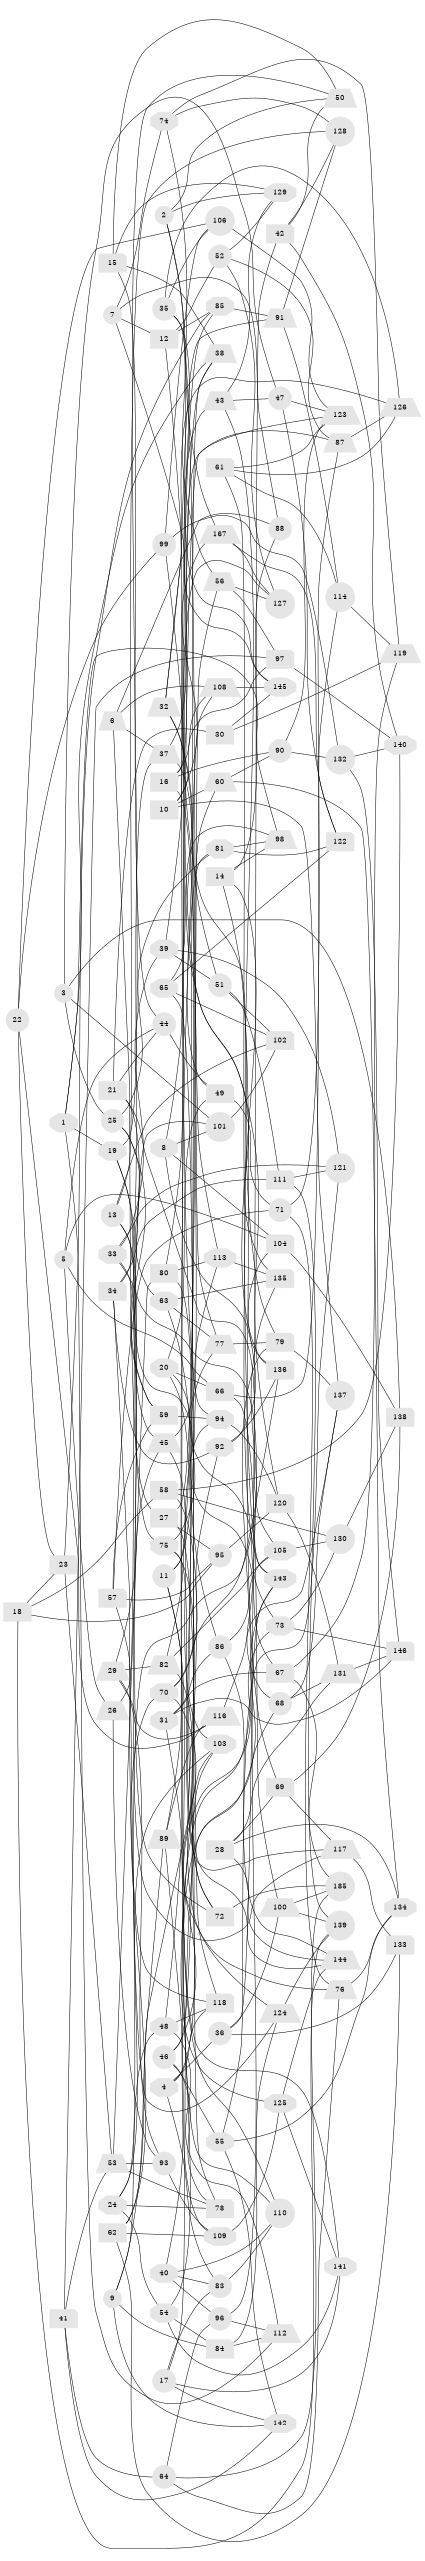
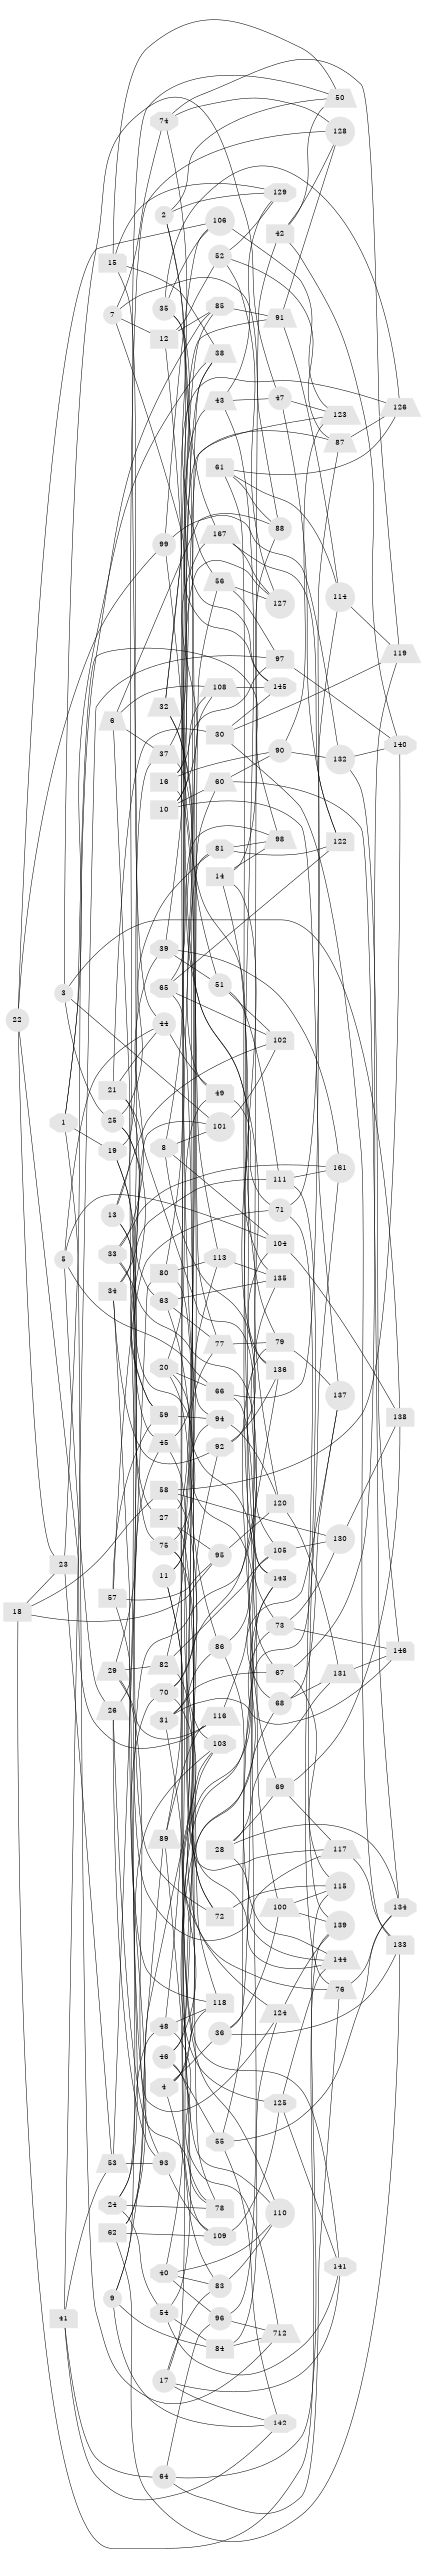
  graph {
    rankdir=LR
    node [color=gray90 shape=note style=filled]
    1 [shape=octagon]
    19 [shape=octagon]
    38 [shape=trapezium]
    98 [shape=trapezium]
-   112 [shape=trapezium]
+   112 [shape=trapezium label=712]
    50 [shape=trapezium]
    45 [shape=trapezium]
    59
    2 [shape=circle]
    56 [shape=trapezium]
    129 [shape=octagon]
    143 [shape=octagon]
    97
    127 [shape=circle]
    3 [shape=circle]
    25 [shape=circle]
    47 [shape=circle]
    101 [shape=circle]
    138
    63 [shape=octagon]
    81 [shape=octagon]
    122
    123 [shape=trapezium]
    102
    4 [shape=octagon]
    36 [shape=circle]
    83 [shape=circle]
    103 [shape=octagon]
    118
    133
    42
    100 [shape=trapezium]
    110 [shape=circle]
    26 [shape=trapezium]
    5 [shape=circle]
    44 [shape=circle]
    66
    104
    78
    93 [shape=circle]
    49
    114 [shape=circle]
    6 [shape=trapezium]
    37 [shape=trapezium]
    75 [shape=octagon]
    88 [shape=circle]
    108 [shape=trapezium]
    43 [shape=trapezium]
    117 [shape=trapezium]
    77 [shape=trapezium]
    124 [shape=trapezium]
    145 [shape=octagon]
    7 [shape=circle]
    12
    74 [shape=octagon]
    52 [shape=circle]
    85 [shape=octagon]
    94 [shape=octagon]
    n59 [label=167 shape=trapezium]
    128 [shape=circle]
    119 [shape=trapezium]
    8 [shape=octagon]
    136
    48 [shape=octagon]
    9 [shape=circle]
    84
    89 [shape=trapezium]
    142 [shape=octagon]
    116 [shape=trapezium]
    109 [shape=octagon]
    10
    60 [shape=trapezium]
    137 [shape=circle]
    90 [shape=circle]
    134 [shape=octagon]
    140 [shape=octagon]
    11 [shape=circle]
    141 [shape=octagon]
    87 [shape=trapezium]
    91 [shape=trapezium]
    120
    27
    13 [shape=circle]
    72
    95 [shape=circle]
-   115 [shape=circle label=185]
+   115 [shape=circle]
    14
    69
    15
    16
    113 [shape=octagon]
    126 [shape=trapezium]
    132 [shape=circle]
    135
    17 [shape=circle]
    18
    23
    58
    139 [shape=circle]
    53 [shape=trapezium]
    130 [shape=circle]
    20 [shape=octagon]
    73 [shape=octagon]
    71 [shape=circle]
    146
    21
    30
    68 [shape=circle]
    105 [shape=octagon]
    131 [shape=trapezium]
    22 [shape=circle]
    99 [shape=circle]
    106 [shape=circle]
    80
    24 [shape=octagon]
    54 [shape=octagon]
    86 [shape=circle]
    28
    144 [shape=trapezium]
    29 [shape=trapezium]
    82 [shape=trapezium]
    125 [shape=octagon]
    31 [shape=octagon]
    67
    32 [shape=trapezium]
    51 [shape=circle]
    111
    33 [shape=octagon]
    39 [shape=octagon]
-   121 [shape=circle]
+   121 [shape=circle label=161]
    34
    92 [shape=octagon]
    35 [shape=circle]
    79
    40 [shape=octagon]
    96 [shape=circle]
    41
    64 [shape=circle]
    76 [shape=trapezium]
    46 [shape=circle]
    55 [shape=octagon]
    57
    61
    62
    70 [shape=octagon]
    65 [shape=octagon]
    1 -- 19
    1 -- 38
    1 -- 98
    1 -- 112
    19 -- 50
    19 -- 45
    19 -- 59
    45 -- 103
    45 -- 113
    59 -- 94
    2 -- 50
    2 -- 56
    2 -- 129
    2 -- 143
    56 -- 97
    56 -- 127
    97 -- 140
    3 -- 25
    3 -- 47
    3 -- 101
    3 -- 138
    25 -- 59
    25 -- 63
    25 -- 81
    47 -- 122
    47 -- 123
    101 -- 102
    63 -- 77
    63 -- 135
    63 -- 86
    81 -- 98
    81 -- 122
    4 -- 36
    4 -- 83
    4 -- 103
    4 -- 118
    36 -- 133
    36 -- 42
    36 -- 100
    83 -- 110
    42 -- 50
    42 -- 128
    42 -- 140
    100 -- 115
    100 -- 139
    26 -- 101
-   53 -- 78
+   26 -- 78
    26 -- 93
    5 -- 26
    5 -- 44
    5 -- 66
    5 -- 104
    44 -- 49
    66 -- 100
    66 -- 114
    104 -- 138
    93 -- 109
    49 -- 71
    114 -- 119
    6 -- 37
    6 -- 75
    6 -- 88
    6 -- 108
    37 -- 49
    37 -- 43
    75 -- 117
    75 -- 77
    75 -- 124
    108 -- 145
    43 -- 129
    43 -- 47
    43 -- 79
    117 -- 133
    77 -- 79
    124 -- 139
    7 -- 88
    7 -- 145
    7 -- 12
    7 -- 74
    12 -- 52
    12 -- 85
    12 -- 94
    74 -- n59
    74 -- 128
    74 -- 119
    52 -- 129
    52 -- 127
    52 -- 87
    85 -- 91
    94 -- 120
    n59 -- 127
    n59 -- 122
    8 -- 38
    8 -- 101
    8 -- 104
    8 -- 136
    48 -- 112
    48 -- 81
    48 -- 118
    9 -- 48
    9 -- 84
    9 -- 89
    9 -- 142
    84 -- 112
    84 -- 124
    89 -- 123
    89 -- 116
    89 -- 109
    116 -- 137
    109 -- 125
    10 -- 97
    10 -- n59
    10 -- 60
    10 -- 137
    60 -- 90
    60 -- 134
    90 -- 123
    90 -- 132
    11 -- 56
    11 -- 110
    11 -- 60
    11 -- 141
    87 -- 126
    91 -- 114
    91 -- 128
    120 -- 131
    27 -- 38
    27 -- 118
    27 -- 95
    13 -- 102
    13 -- 128
    13 -- 27
    13 -- 72
    72 -- 115
    95 -- 120
    14 -- 98
    14 -- 88
    14 -- 136
    14 -- 69
    69 -- 138
    69 -- 117
    15 -- 38
    15 -- 50
    15 -- 129
    15 -- 44
    16 -- 108
    16 -- 90
    16 -- 87
    16 -- 113
    113 -- 135
    132 -- 140
    132 -- 146
    17 -- 143
    17 -- 83
    17 -- 142
    17 -- 141
    18 -- 95
    18 -- 23
    18 -- 58
    18 -- 139
    23 -- 85
    23 -- 53
    58 -- 140
    58 -- 72
    58 -- 130
    53 -- 93
    53 -- 80
    130 -- 138
    20 -- 66
    20 -- 49
    20 -- 72
    20 -- 73
    73 -- 130
    73 -- 146
    71 -- 87
    71 -- 76
    21 -- 44
    21 -- 30
    21 -- 68
    21 -- 105
+   30 -- 133
    30 -- 145
    30 -- 119
    68 -- 137
    68 -- 131
    105 -- 130
    131 -- 146
    22 -- 116
    22 -- 23
    22 -- 99
    22 -- 106
    99 -- 120
    99 -- 132
    99 -- 106
    106 -- 123
    80 -- 85
    80 -- 113
    80 -- 144
    24 -- 103
    24 -- 78
    24 -- 136
    24 -- 54
    54 -- 84
    54 -- 141
    54 -- 68
    86 -- 105
    86 -- 144
    28 -- 134
    28 -- 69
    28 -- 131
    28 -- 144
    29 -- 45
    29 -- 93
    29 -- 116
    29 -- 82
    82 -- 94
    82 -- 105
    82 -- 125
    125 -- 141
    125 -- 144
    31 -- 110
    31 -- 146
    31 -- 86
    31 -- 67
    67 -- 119
    67 -- 115
    32 -- 91
    32 -- 126
    32 -- 135
    32 -- 51
    51 -- 102
    51 -- 111
    111 -- 139
    111 -- 121
    33 -- 117
    33 -- 67
    33 -- 39
    33 -- 121
    39 -- 127
    39 -- 51
    39 -- 121
    34 -- 118
    34 -- 37
    34 -- 111
    34 -- 92
    92 -- 104
    92 -- 136
    35 -- 77
    35 -- 145
    35 -- 126
    35 -- 106
    79 -- 137
    40 -- 83
    40 -- 110
    40 -- 79
    40 -- 96
    96 -- 112
    96 -- 143
    41 -- 97
    41 -- 142
    41 -- 53
    41 -- 64
    64 -- 115
    64 -- 96
    64 -- 76
    76 -- 134
    46 -- 78
    46 -- 108
    46 -- 73
    46 -- 55
    55 -- 142
    55 -- 134
    55 -- 121
    57 -- 59
    57 -- 124
    57 -- 95
    57 -- 71
    61 -- 143
    61 -- 114
-   61 -- 123
+   61 -- 88
    61 -- 126
    62 -- 103
    62 -- 133
    62 -- 109
    62 -- 70
    70 -- 135
    70 -- 92
    70 -- 76
    65 -- 98
    65 -- 122
    65 -- 102
    65 -- 78
  }
